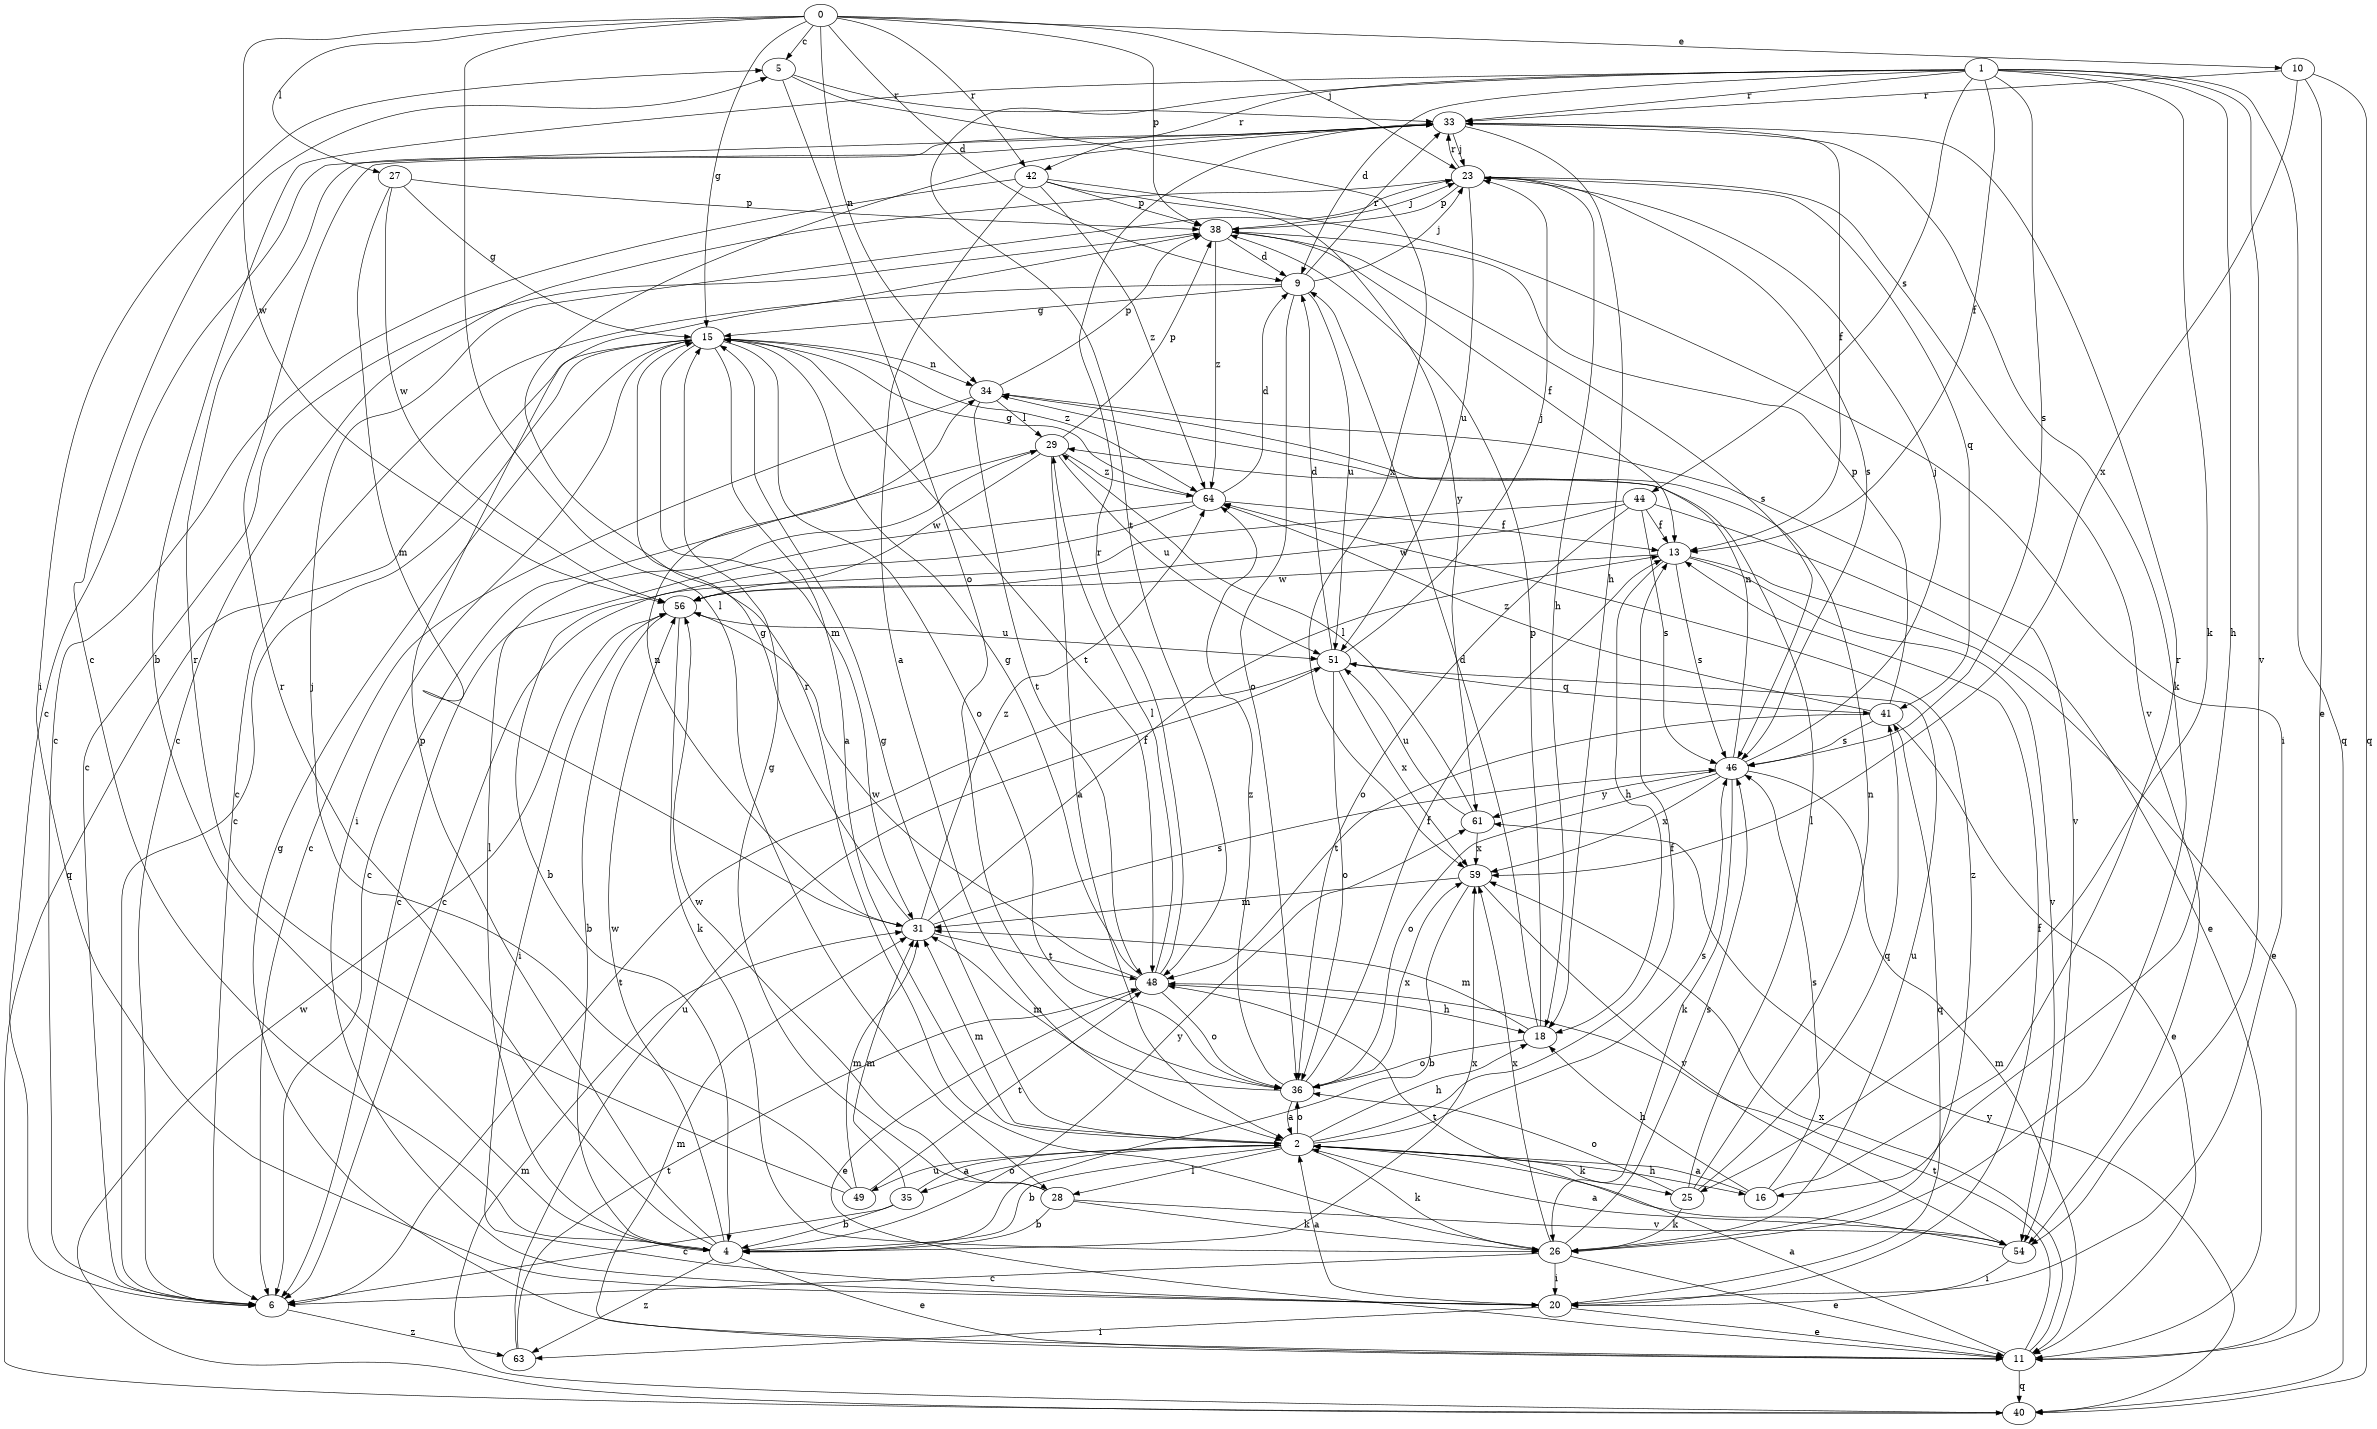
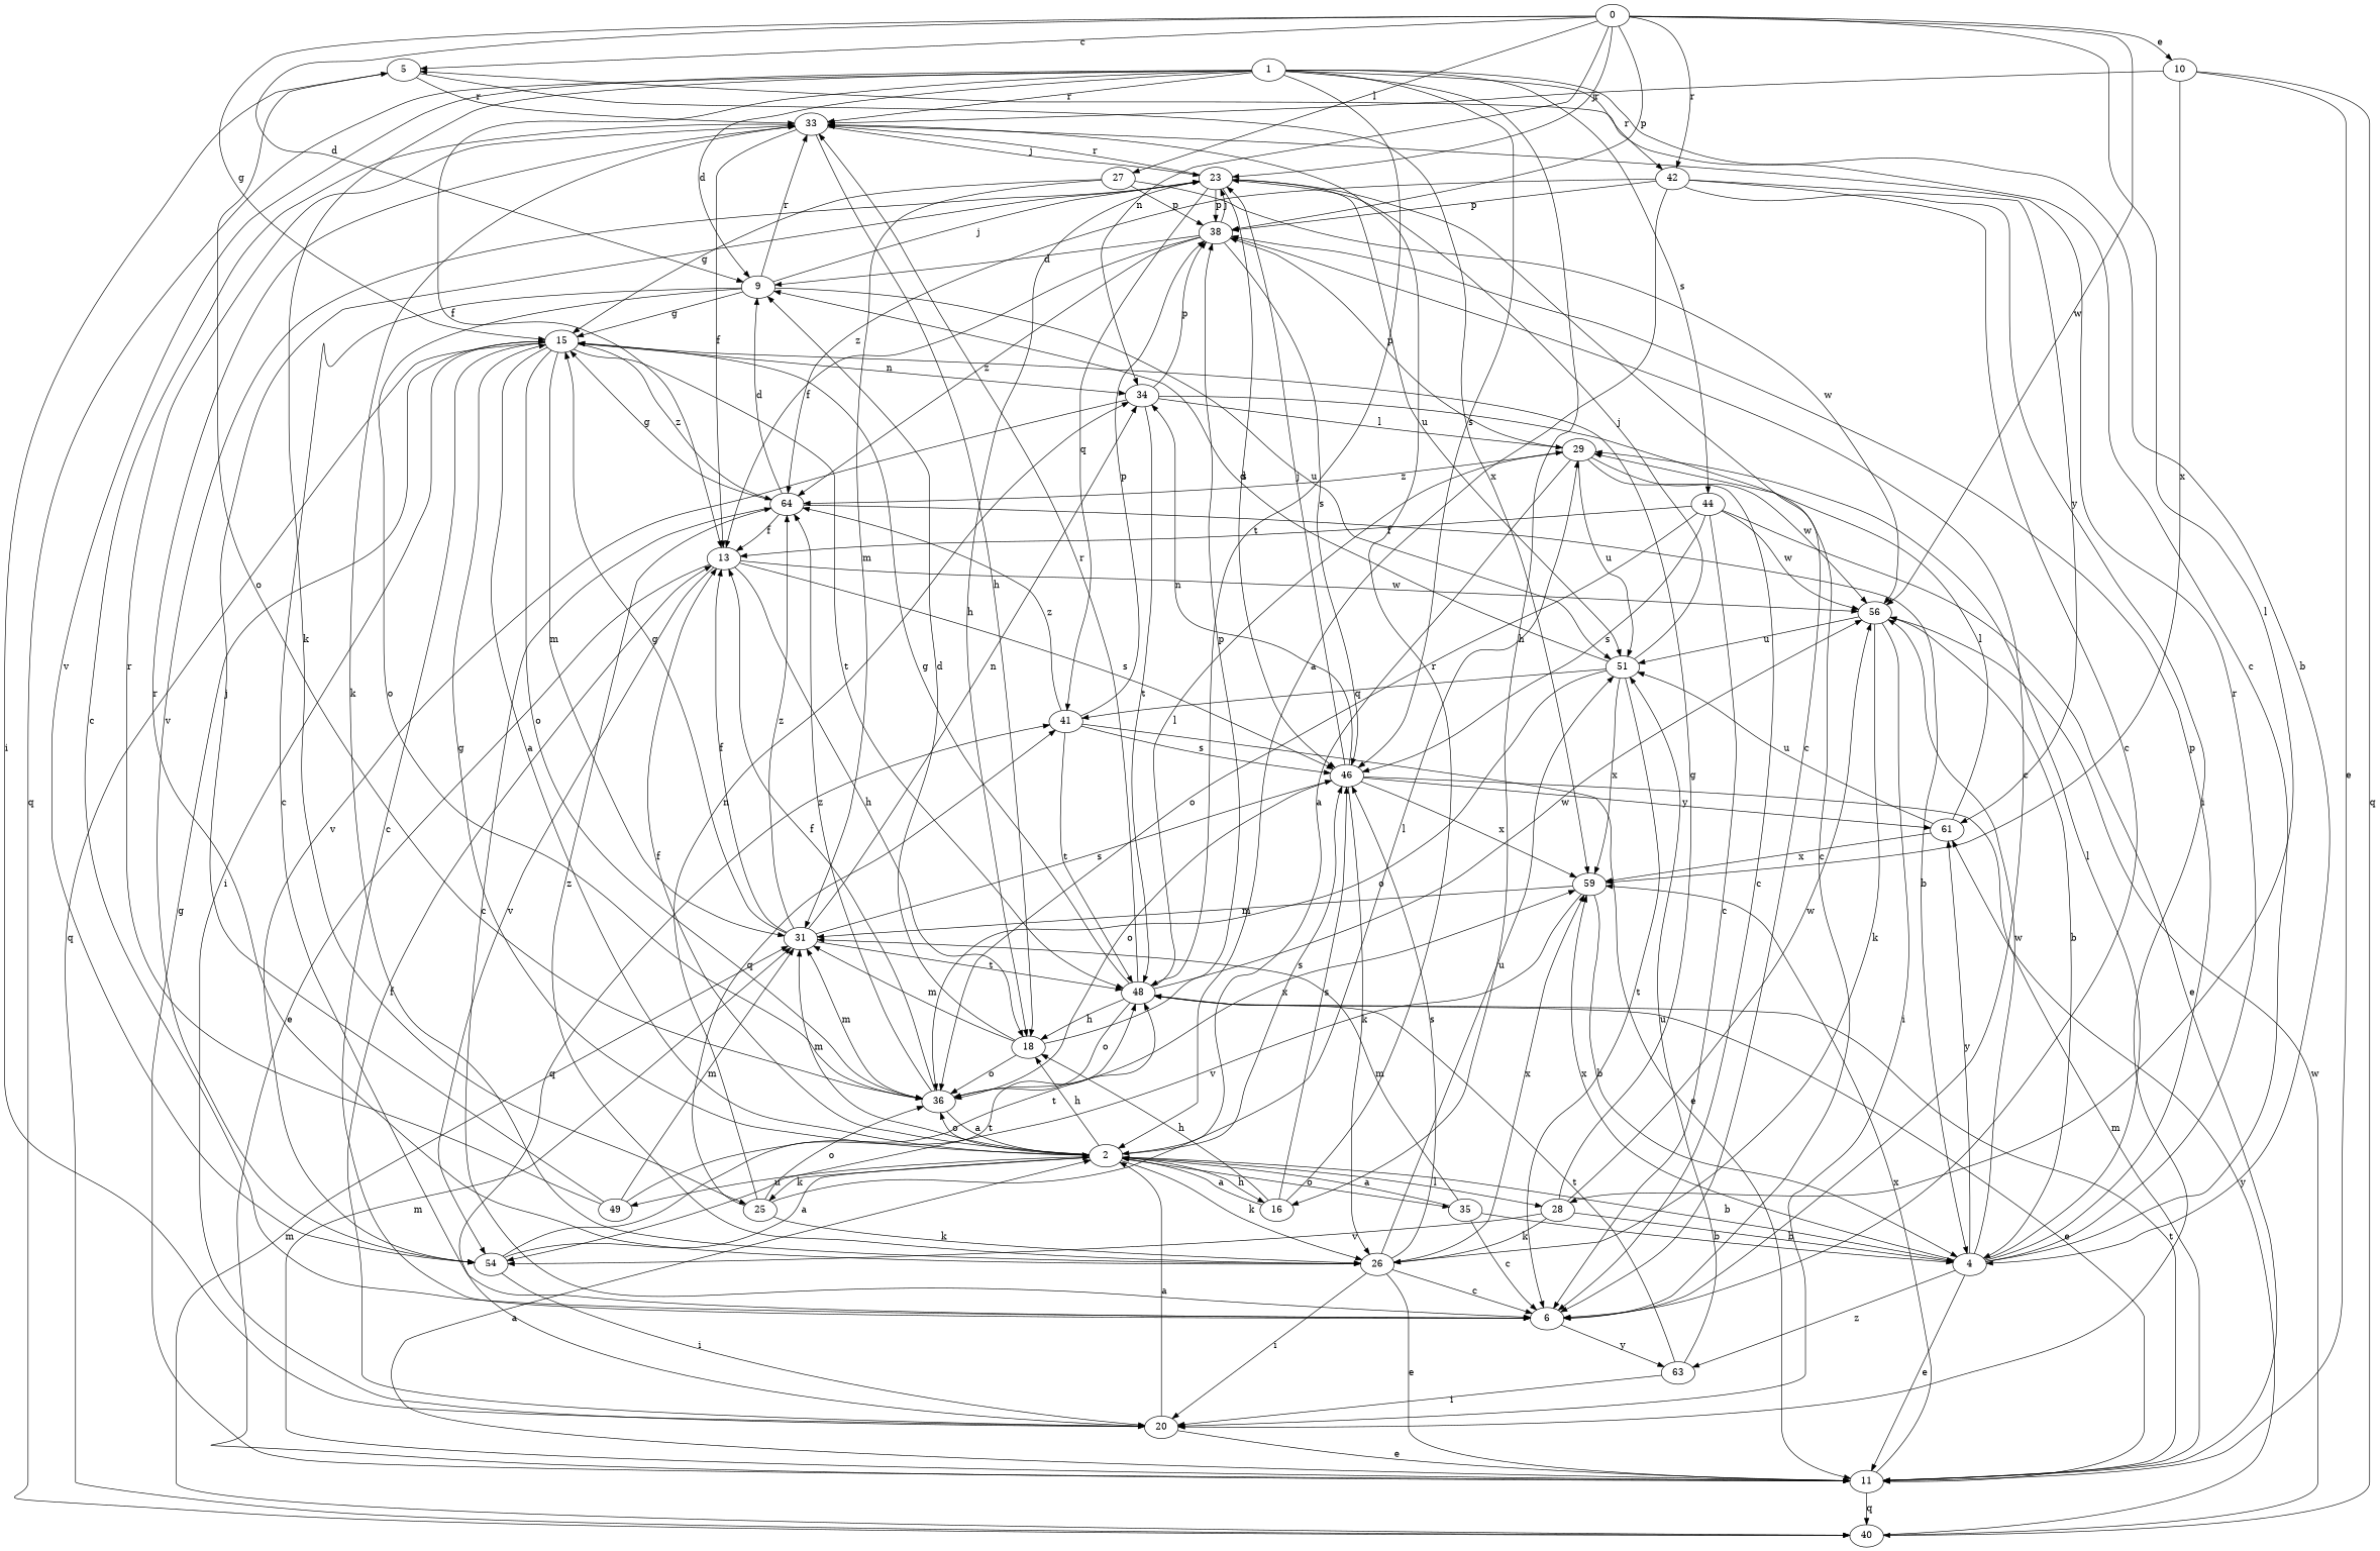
  strict digraph {
    fontname="DejaVu Serif"
    node [fontname="DejaVu Serif"]
    edge [fontname="DejaVu Serif"]
    0
    5
    9
    10
    15
    23
    27
    28
    34
    38
    42
    56
    n13 [label=33]
    36
    59
    6
    51
    40
    11
    48
    2
    31
    20
    64
    46
    54
    18
    41
    4
    26
    29
    13
    61
    1
    16
    25
    44
    63
    35
    49
    0 -> 5 [label=c]
    0 -> 9 [label=d]
    0 -> 10 [label=e]
    0 -> 15 [label=g]
    0 -> 23 [label=j]
    0 -> 27 [label=l]
    0 -> 28 [label=l]
    0 -> 34 [label=n]
    0 -> 38 [label=p]
    0 -> 42 [label=r]
    0 -> 56 [label=w]
    5 -> n13 [label=r]
    5 -> 36 [label=o]
    5 -> 59 [label=x]
    9 -> 15 [label=g]
    9 -> 23 [label=j]
    9 -> n13 [label=r]
    9 -> 36 [label=o]
    9 -> 6 [label=c]
    9 -> 51 [label=u]
    10 -> n13 [label=r]
    10 -> 59 [label=x]
    10 -> 40 [label=q]
    10 -> 11 [label=e]
    15 -> 34 [label=n]
    15 -> 36 [label=o]
    15 -> 6 [label=c]
    15 -> 40 [label=q]
    15 -> 48 [label=t]
    15 -> 2 [label=a]
    15 -> 31 [label=m]
    15 -> 20 [label=i]
    15 -> 64 [label=z]
    23 -> 38 [label=p]
    23 -> n13 [label=r]
    23 -> 6 [label=c]
    23 -> 51 [label=u]
    23 -> 46 [label=s]
    23 -> 54 [label=v]
    23 -> 18 [label=h]
    23 -> 41 [label=q]
    27 -> 15 [label=g]
    27 -> 38 [label=p]
    27 -> 56 [label=w]
    27 -> 31 [label=m]
    28 -> 15 [label=g]
    28 -> 56 [label=w]
    28 -> 54 [label=v]
    28 -> 4 [label=b]
    28 -> 26 [label=k]
    34 -> 38 [label=p]
    34 -> 6 [label=c]
    34 -> 48 [label=t]
    34 -> 54 [label=v]
    34 -> 29 [label=l]
    38 -> 9 [label=d]
    38 -> 23 [label=j]
    38 -> 6 [label=c]
    38 -> 64 [label=z]
    38 -> 46 [label=s]
    38 -> 13 [label=f]
    42 -> 38 [label=p]
    42 -> 6 [label=c]
    42 -> 2 [label=a]
    42 -> 20 [label=i]
    42 -> 64 [label=z]
    42 -> 61 [label=y]
    56 -> 51 [label=u]
    56 -> 20 [label=i]
    56 -> 4 [label=b]
    56 -> 26 [label=k]
    n13 -> 23 [label=j]
    n13 -> 6 [label=c]
    n13 -> 18 [label=h]
    n13 -> 26 [label=k]
    n13 -> 13 [label=f]
    36 -> 59 [label=x]
    36 -> 2 [label=a]
    36 -> 31 [label=m]
    36 -> 64 [label=z]
    36 -> 13 [label=f]
    59 -> 31 [label=m]
    59 -> 54 [label=v]
    59 -> 4 [label=b]
-   6 -> 63 [label=z]
+   6 -> 63 [label=y]
    51 -> 9 [label=d]
    51 -> 23 [label=j]
    51 -> 36 [label=o]
    51 -> 59 [label=x]
    51 -> 6 [label=t]
    51 -> 41 [label=q]
    40 -> 56 [label=w]
    40 -> 31 [label=m]
    40 -> 61 [label=y]
    11 -> 15 [label=g]
    11 -> 59 [label=x]
    11 -> 40 [label=q]
    11 -> 48 [label=t]
    11 -> 2 [label=a]
    11 -> 31 [label=m]
    48 -> 15 [label=g]
    48 -> 56 [label=w]
    48 -> n13 [label=r]
    48 -> 36 [label=o]
    48 -> 11 [label=e]
    48 -> 18 [label=h]
    48 -> 29 [label=l]
    2 -> 15 [label=g]
    2 -> 28 [label=l]
    2 -> 36 [label=o]
    2 -> 31 [label=m]
    2 -> 46 [label=s]
    2 -> 18 [label=h]
    2 -> 4 [label=b]
    2 -> 26 [label=k]
    2 -> 13 [label=f]
    2 -> 16 [label=h]
    2 -> 25 [label=k]
    2 -> 35 [label=o]
    2 -> 49 [label=u]
    31 -> 15 [label=g]
    31 -> 34 [label=n]
    31 -> 48 [label=t]
    31 -> 64 [label=z]
    31 -> 46 [label=s]
    31 -> 13 [label=f]
    20 -> 5 [label=i]
    20 -> 11 [label=e]
    20 -> 2 [label=a]
    20 -> 41 [label=q]
    20 -> 13 [label=f]
    64 -> 9 [label=d]
    64 -> 15 [label=g]
    64 -> 6 [label=c]
    64 -> 4 [label=b]
    64 -> 13 [label=f]
    46 -> 23 [label=j]
    46 -> 34 [label=n]
    46 -> 36 [label=o]
    46 -> 59 [label=x]
    46 -> 11 [label=m]
    46 -> 26 [label=k]
    46 -> 61 [label=y]
    54 -> 48 [label=t]
    54 -> 2 [label=a]
    54 -> 20 [label=i]
    18 -> 9 [label=d]
    18 -> 38 [label=p]
    18 -> 36 [label=o]
    18 -> 31 [label=m]
    41 -> 38 [label=p]
    41 -> 11 [label=e]
    41 -> 48 [label=t]
    41 -> 64 [label=z]
    41 -> 46 [label=s]
    4 -> 5 [label=c]
    4 -> 38 [label=p]
    4 -> 56 [label=w]
    4 -> n13 [label=r]
    4 -> 59 [label=x]
    4 -> 11 [label=e]
    4 -> 29 [label=l]
    4 -> 61 [label=y]
    4 -> 63 [label=z]
    26 -> n13 [label=r]
    26 -> 59 [label=x]
    26 -> 6 [label=c]
    26 -> 51 [label=u]
    26 -> 11 [label=e]
    26 -> 20 [label=i]
    26 -> 64 [label=z]
    26 -> 46 [label=s]
    29 -> 38 [label=p]
    29 -> 56 [label=w]
    29 -> 6 [label=c]
    29 -> 51 [label=u]
    29 -> 2 [label=a]
    29 -> 64 [label=z]
    13 -> 56 [label=w]
    13 -> 11 [label=e]
    13 -> 46 [label=s]
    13 -> 54 [label=v]
    13 -> 18 [label=h]
    61 -> 59 [label=x]
    61 -> 51 [label=u]
    61 -> 29 [label=l]
    1 -> 9 [label=d]
    1 -> 42 [label=r]
    1 -> n13 [label=r]
    1 -> 40 [label=q]
    1 -> 48 [label=t]
    1 -> 46 [label=s]
    1 -> 54 [label=v]
    1 -> 4 [label=b]
    1 -> 13 [label=f]
    1 -> 16 [label=h]
    1 -> 25 [label=k]
    1 -> 44 [label=s]
    16 -> n13 [label=r]
    16 -> 2 [label=a]
    16 -> 46 [label=s]
    16 -> 18 [label=h]
    25 -> 34 [label=n]
    25 -> 36 [label=o]
    25 -> 41 [label=q]
    25 -> 26 [label=k]
    25 -> 29 [label=l]
    44 -> 56 [label=w]
    44 -> 36 [label=o]
    44 -> 6 [label=c]
    44 -> 11 [label=e]
    44 -> 46 [label=s]
    44 -> 13 [label=f]
    63 -> 51 [label=u]
    63 -> 48 [label=t]
-   20 -> 63 [label=i]
+   63 -> 20 [label=i]
    35 -> 6 [label=c]
    35 -> 2 [label=a]
    35 -> 31 [label=m]
    35 -> 4 [label=b]
    49 -> 23 [label=j]
    49 -> n13 [label=r]
    49 -> 48 [label=t]
    49 -> 31 [label=m]
  }
